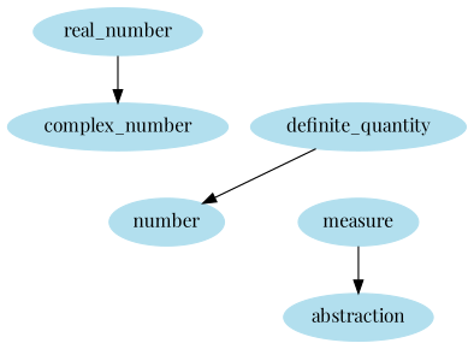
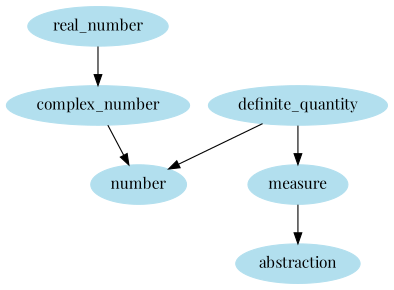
  digraph {
    fontname="Playfair Display"
    node [color=lightblue2 fontname="Playfair Display" style=filled]
    edge [fontname="Playfair Display"]
    real_number
    complex_number
    number
    definite_quantity
    measure
    abstraction
    real_number -> complex_number
+   complex_number -> number
    definite_quantity -> number
+   definite_quantity -> measure
    measure -> abstraction
  }
